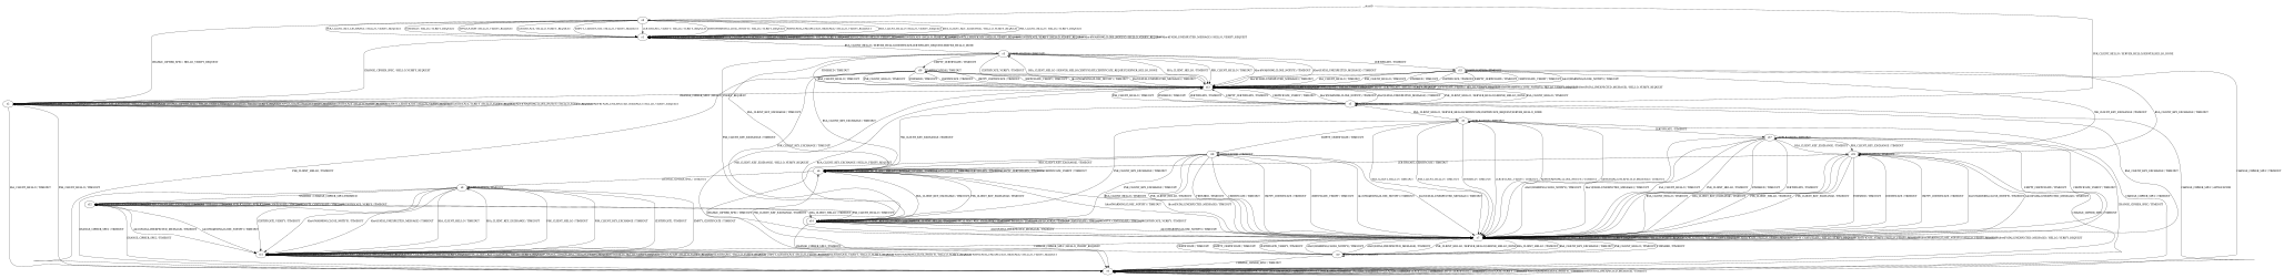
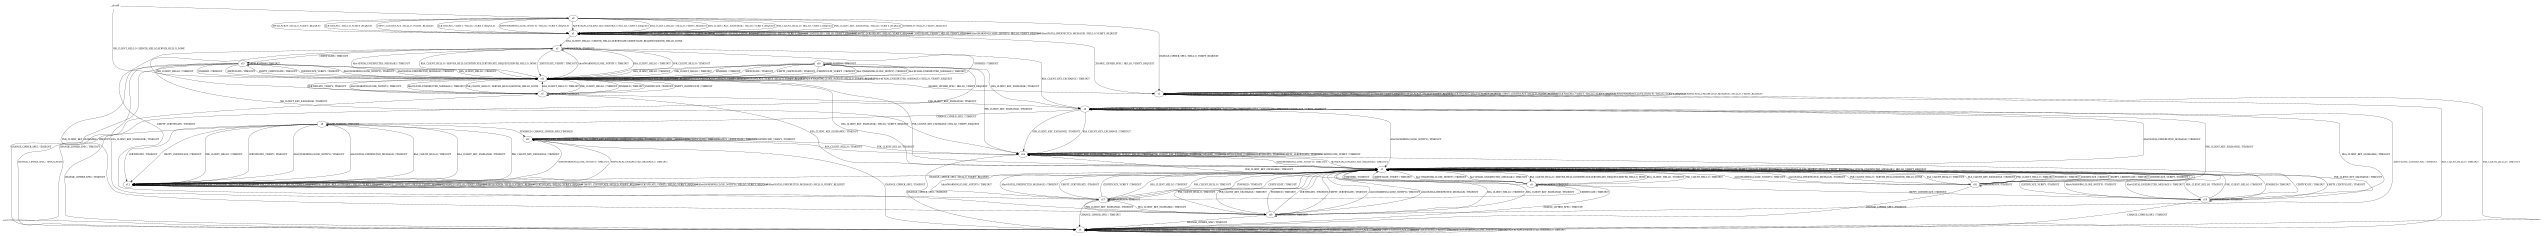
  digraph {
    fontname="Noto Serif"
    node [fontname="Noto Serif"]
    edge [fontname="Noto Serif"]
    n1 [label=s0]
    n2 [label=s1]
    n3 [label=s2]
    n4 [label=s3]
    n5 [label=s4]
    n6 [label=s6]
    n7 [label=s13]
    n8 [label=s14]
    n9 [label=s15]
    n10 [label=s16]
    n11 [label=s5]
    n12 [label=s7]
    n13 [label=s8]
    n14 [label=s19]
    n15 [label=s9]
    n16 [label=s10]
    n17 [label=s11]
    n18 [label=s12]
    n19 [label=s17]
    n20 [label=s18]
    __start0 [shape=none]
    n1 -> n2 [label="RSA_CLIENT_HELLO / HELLO_VERIFY_REQUEST"]
    n1 -> n2 [label="RSA_CLIENT_KEY_EXCHANGE / HELLO_VERIFY_REQUEST"]
    n1 -> n2 [label="PSK_CLIENT_HELLO / HELLO_VERIFY_REQUEST"]
    n1 -> n2 [label="PSK_CLIENT_KEY_EXCHANGE / HELLO_VERIFY_REQUEST"]
    n1 -> n2 [label="FINISHED / HELLO_VERIFY_REQUEST"]
    n1 -> n2 [label="APPLICATION / HELLO_VERIFY_REQUEST"]
    n1 -> n2 [label="CERTIFICATE / HELLO_VERIFY_REQUEST"]
    n1 -> n2 [label="EMPTY_CERTIFICATE / HELLO_VERIFY_REQUEST"]
    n1 -> n2 [label="CERTIFICATE_VERIFY / HELLO_VERIFY_REQUEST"]
    n1 -> n2 [label="Alert(WARNING,CLOSE_NOTIFY) / HELLO_VERIFY_REQUEST"]
    n1 -> n2 [label="Alert(FATAL,UNEXPECTED_MESSAGE) / HELLO_VERIFY_REQUEST"]
    n1 -> n3 [label="CHANGE_CIPHER_SPEC / HELLO_VERIFY_REQUEST"]
    n2 -> n2 [label="RSA_CLIENT_KEY_EXCHANGE / HELLO_VERIFY_REQUEST"]
    n2 -> n2 [label="PSK_CLIENT_KEY_EXCHANGE / HELLO_VERIFY_REQUEST"]
    n2 -> n2 [label="FINISHED / HELLO_VERIFY_REQUEST"]
    n2 -> n2 [label="APPLICATION / HELLO_VERIFY_REQUEST"]
    n2 -> n2 [label="CERTIFICATE / HELLO_VERIFY_REQUEST"]
    n2 -> n2 [label="EMPTY_CERTIFICATE / HELLO_VERIFY_REQUEST"]
    n2 -> n2 [label="CERTIFICATE_VERIFY / HELLO_VERIFY_REQUEST"]
    n2 -> n2 [label="Alert(WARNING,CLOSE_NOTIFY) / HELLO_VERIFY_REQUEST"]
    n2 -> n2 [label="Alert(FATAL,UNEXPECTED_MESSAGE) / HELLO_VERIFY_REQUEST"]
    n2 -> n3 [label="CHANGE_CIPHER_SPEC / HELLO_VERIFY_REQUEST"]
    n2 -> n4 [label="RSA_CLIENT_HELLO / SERVER_HELLO,CERTIFICATE,CERTIFICATE_REQUEST,SERVER_HELLO_DONE"]
    n3 -> n3 [label="RSA_CLIENT_KEY_EXCHANGE / HELLO_VERIFY_REQUEST"]
    n3 -> n3 [label="PSK_CLIENT_KEY_EXCHANGE / HELLO_VERIFY_REQUEST"]
    n3 -> n3 [label="CHANGE_CIPHER_SPEC / HELLO_VERIFY_REQUEST"]
    n3 -> n3 [label="FINISHED / HELLO_VERIFY_REQUEST"]
    n3 -> n3 [label="APPLICATION / HELLO_VERIFY_REQUEST"]
    n3 -> n3 [label="CERTIFICATE / HELLO_VERIFY_REQUEST"]
    n3 -> n3 [label="EMPTY_CERTIFICATE / HELLO_VERIFY_REQUEST"]
    n3 -> n3 [label="CERTIFICATE_VERIFY / HELLO_VERIFY_REQUEST"]
    n3 -> n3 [label="Alert(WARNING,CLOSE_NOTIFY) / HELLO_VERIFY_REQUEST"]
    n3 -> n3 [label="Alert(FATAL,UNEXPECTED_MESSAGE) / HELLO_VERIFY_REQUEST"]
    n3 -> n5 [label="RSA_CLIENT_HELLO / TIMEOUT"]
    n3 -> n5 [label="PSK_CLIENT_HELLO / TIMEOUT"]
    n4 -> n4 [label="APPLICATION / TIMEOUT"]
    n4 -> n6 [label="RSA_CLIENT_KEY_EXCHANGE / TIMEOUT"]
    n4 -> n7 [label="RSA_CLIENT_HELLO / TIMEOUT"]
    n4 -> n7 [label="PSK_CLIENT_HELLO / TIMEOUT"]
    n4 -> n7 [label="FINISHED / TIMEOUT"]
    n4 -> n7 [label="CERTIFICATE_VERIFY / TIMEOUT"]
    n4 -> n7 [label="Alert(WARNING,CLOSE_NOTIFY) / TIMEOUT"]
    n4 -> n7 [label="Alert(FATAL,UNEXPECTED_MESSAGE) / TIMEOUT"]
    n4 -> n8 [label="PSK_CLIENT_KEY_EXCHANGE / TIMEOUT"]
    n4 -> n9 [label="CERTIFICATE / TIMEOUT"]
-   n4 -> n10 [label="EMPTY_CERTIFICATE / TIMEOUT"]
+   n4 -> n19 [label="EMPTY_CERTIFICATE / TIMEOUT"]
    n5 -> n5 [label="RSA_CLIENT_HELLO / TIMEOUT"]
    n5 -> n5 [label="RSA_CLIENT_KEY_EXCHANGE / TIMEOUT"]
    n5 -> n5 [label="PSK_CLIENT_HELLO / TIMEOUT"]
    n5 -> n5 [label="PSK_CLIENT_KEY_EXCHANGE / TIMEOUT"]
    n5 -> n5 [label="CHANGE_CIPHER_SPEC / TIMEOUT"]
    n5 -> n5 [label="FINISHED / TIMEOUT"]
    n5 -> n5 [label="APPLICATION / TIMEOUT"]
    n5 -> n5 [label="CERTIFICATE / TIMEOUT"]
    n5 -> n5 [label="EMPTY_CERTIFICATE / TIMEOUT"]
    n5 -> n5 [label="CERTIFICATE_VERIFY / TIMEOUT"]
    n5 -> n5 [label="Alert(WARNING,CLOSE_NOTIFY) / TIMEOUT"]
    n5 -> n5 [label="Alert(FATAL,UNEXPECTED_MESSAGE) / TIMEOUT"]
    n6 -> n6 [label="RSA_CLIENT_HELLO / TIMEOUT"]
    n6 -> n6 [label="PSK_CLIENT_HELLO / TIMEOUT"]
    n6 -> n6 [label="FINISHED / TIMEOUT"]
    n6 -> n6 [label="APPLICATION / TIMEOUT"]
    n6 -> n6 [label="CERTIFICATE / TIMEOUT"]
    n6 -> n6 [label="EMPTY_CERTIFICATE / TIMEOUT"]
    n6 -> n6 [label="CERTIFICATE_VERIFY / TIMEOUT"]
    n6 -> n8 [label="RSA_CLIENT_KEY_EXCHANGE / TIMEOUT"]
    n6 -> n8 [label="PSK_CLIENT_KEY_EXCHANGE / TIMEOUT"]
    n6 -> n12 [label="Alert(WARNING,CLOSE_NOTIFY) / TIMEOUT"]
    n6 -> n12 [label="Alert(FATAL,UNEXPECTED_MESSAGE) / TIMEOUT"]
    n6 -> n13 [label="CHANGE_CIPHER_SPEC / TIMEOUT"]
    n7 -> n3 [label="CHANGE_CIPHER_SPEC / HELLO_VERIFY_REQUEST"]
    n7 -> n4 [label="RSA_CLIENT_HELLO / SERVER_HELLO,CERTIFICATE,CERTIFICATE_REQUEST,SERVER_HELLO_DONE"]
    n7 -> n7 [label="FINISHED / HELLO_VERIFY_REQUEST"]
    n7 -> n7 [label="APPLICATION / HELLO_VERIFY_REQUEST"]
    n7 -> n7 [label="CERTIFICATE / HELLO_VERIFY_REQUEST"]
    n7 -> n7 [label="EMPTY_CERTIFICATE / HELLO_VERIFY_REQUEST"]
    n7 -> n7 [label="CERTIFICATE_VERIFY / HELLO_VERIFY_REQUEST"]
    n7 -> n7 [label="Alert(WARNING,CLOSE_NOTIFY) / HELLO_VERIFY_REQUEST"]
    n7 -> n7 [label="Alert(FATAL,UNEXPECTED_MESSAGE) / HELLO_VERIFY_REQUEST"]
    n7 -> n11 [label="PSK_CLIENT_HELLO / SERVER_HELLO,SERVER_HELLO_DONE"]
    n7 -> n12 [label="RSA_CLIENT_KEY_EXCHANGE / HELLO_VERIFY_REQUEST"]
    n7 -> n12 [label="PSK_CLIENT_KEY_EXCHANGE / HELLO_VERIFY_REQUEST"]
    n8 -> n5 [label="CHANGE_CIPHER_SPEC / TIMEOUT"]
    n8 -> n8 [label="RSA_CLIENT_HELLO / TIMEOUT"]
    n8 -> n8 [label="RSA_CLIENT_KEY_EXCHANGE / TIMEOUT"]
    n8 -> n8 [label="PSK_CLIENT_HELLO / TIMEOUT"]
    n8 -> n8 [label="PSK_CLIENT_KEY_EXCHANGE / TIMEOUT"]
    n8 -> n8 [label="FINISHED / TIMEOUT"]
    n8 -> n8 [label="APPLICATION / TIMEOUT"]
    n8 -> n8 [label="CERTIFICATE / TIMEOUT"]
    n8 -> n8 [label="EMPTY_CERTIFICATE / TIMEOUT"]
    n8 -> n8 [label="CERTIFICATE_VERIFY / TIMEOUT"]
    n8 -> n12 [label="Alert(WARNING,CLOSE_NOTIFY) / TIMEOUT"]
    n8 -> n12 [label="Alert(FATAL,UNEXPECTED_MESSAGE) / TIMEOUT"]
    n9 -> n5 [label="CHANGE_CIPHER_SPEC / TIMEOUT"]
    n9 -> n7 [label="RSA_CLIENT_HELLO / TIMEOUT"]
    n9 -> n7 [label="PSK_CLIENT_HELLO / TIMEOUT"]
    n9 -> n7 [label="FINISHED / TIMEOUT"]
    n9 -> n7 [label="CERTIFICATE / TIMEOUT"]
    n9 -> n7 [label="EMPTY_CERTIFICATE / TIMEOUT"]
    n9 -> n7 [label="CERTIFICATE_VERIFY / TIMEOUT"]
    n9 -> n7 [label="Alert(WARNING,CLOSE_NOTIFY) / TIMEOUT"]
    n9 -> n7 [label="Alert(FATAL,UNEXPECTED_MESSAGE) / TIMEOUT"]
    n9 -> n9 [label="APPLICATION / TIMEOUT"]
    n9 -> n14 [label="RSA_CLIENT_KEY_EXCHANGE / TIMEOUT"]
    n9 -> n14 [label="PSK_CLIENT_KEY_EXCHANGE / TIMEOUT"]
-   n10 -> n5 [label="PSK_CLIENT_HELLO / TIMEOUT"]
+   n10 -> n5 [label="CHANGE_CIPHER_SPEC / TIMEOUT"]
    n10 -> n6 [label="RSA_CLIENT_KEY_EXCHANGE / TIMEOUT"]
    n10 -> n7 [label="RSA_CLIENT_HELLO / TIMEOUT"]
    n10 -> n7 [label="PSK_CLIENT_HELLO / TIMEOUT"]
    n10 -> n7 [label="FINISHED / TIMEOUT"]
    n10 -> n7 [label="CERTIFICATE / TIMEOUT"]
    n10 -> n7 [label="EMPTY_CERTIFICATE / TIMEOUT"]
    n10 -> n7 [label="CERTIFICATE_VERIFY / TIMEOUT"]
    n10 -> n7 [label="Alert(WARNING,CLOSE_NOTIFY) / TIMEOUT"]
    n10 -> n7 [label="Alert(FATAL,UNEXPECTED_MESSAGE) / TIMEOUT"]
    n10 -> n8 [label="PSK_CLIENT_KEY_EXCHANGE / TIMEOUT"]
    n10 -> n10 [label="APPLICATION / TIMEOUT"]
    n11 -> n5 [label="CHANGE_CIPHER_SPEC / APPLICATION"]
    n11 -> n6 [label="PSK_CLIENT_KEY_EXCHANGE / TIMEOUT"]
    n11 -> n7 [label="RSA_CLIENT_HELLO / TIMEOUT"]
    n11 -> n7 [label="PSK_CLIENT_HELLO / TIMEOUT"]
    n11 -> n7 [label="FINISHED / TIMEOUT"]
    n11 -> n7 [label="CERTIFICATE / TIMEOUT"]
    n11 -> n7 [label="EMPTY_CERTIFICATE / TIMEOUT"]
    n11 -> n7 [label="CERTIFICATE_VERIFY / TIMEOUT"]
    n11 -> n7 [label="Alert(WARNING,CLOSE_NOTIFY) / TIMEOUT"]
    n11 -> n7 [label="Alert(FATAL,UNEXPECTED_MESSAGE) / TIMEOUT"]
    n11 -> n11 [label="APPLICATION / TIMEOUT"]
    n11 -> n12 [label="RSA_CLIENT_KEY_EXCHANGE / TIMEOUT"]
    n12 -> n12 [label="RSA_CLIENT_KEY_EXCHANGE / HELLO_VERIFY_REQUEST"]
    n12 -> n12 [label="PSK_CLIENT_KEY_EXCHANGE / HELLO_VERIFY_REQUEST"]
    n12 -> n12 [label="FINISHED / HELLO_VERIFY_REQUEST"]
    n12 -> n12 [label="APPLICATION / HELLO_VERIFY_REQUEST"]
    n12 -> n12 [label="CERTIFICATE / HELLO_VERIFY_REQUEST"]
    n12 -> n12 [label="EMPTY_CERTIFICATE / HELLO_VERIFY_REQUEST"]
    n12 -> n12 [label="CERTIFICATE_VERIFY / HELLO_VERIFY_REQUEST"]
    n12 -> n12 [label="Alert(WARNING,CLOSE_NOTIFY) / HELLO_VERIFY_REQUEST"]
    n12 -> n12 [label="Alert(FATAL,UNEXPECTED_MESSAGE) / HELLO_VERIFY_REQUEST"]
-   n11 -> n15 [label="RSA_CLIENT_HELLO / SERVER_HELLO,CERTIFICATE,CERTIFICATE_REQUEST,SERVER_HELLO_DONE"]
+   n12 -> n15 [label="RSA_CLIENT_HELLO / SERVER_HELLO,CERTIFICATE,CERTIFICATE_REQUEST,SERVER_HELLO_DONE"]
    n12 -> n16 [label="PSK_CLIENT_HELLO / SERVER_HELLO,SERVER_HELLO_DONE"]
    n12 -> n17 [label="CHANGE_CIPHER_SPEC / HELLO_VERIFY_REQUEST"]
    n13 -> n5 [label="CHANGE_CIPHER_SPEC / TIMEOUT"]
    n13 -> n13 [label="APPLICATION / TIMEOUT"]
    n13 -> n17 [label="RSA_CLIENT_HELLO / TIMEOUT"]
    n13 -> n17 [label="RSA_CLIENT_KEY_EXCHANGE / TIMEOUT"]
    n13 -> n17 [label="PSK_CLIENT_HELLO / TIMEOUT"]
    n13 -> n17 [label="PSK_CLIENT_KEY_EXCHANGE / TIMEOUT"]
    n13 -> n17 [label="CERTIFICATE / TIMEOUT"]
    n13 -> n17 [label="EMPTY_CERTIFICATE / TIMEOUT"]
    n13 -> n17 [label="CERTIFICATE_VERIFY / TIMEOUT"]
    n13 -> n17 [label="Alert(WARNING,CLOSE_NOTIFY) / TIMEOUT"]
    n13 -> n17 [label="Alert(FATAL,UNEXPECTED_MESSAGE) / TIMEOUT"]
    n13 -> n18 [label="FINISHED / CHANGE_CIPHER_SPEC,FINISHED"]
    n14 -> n5 [label="CHANGE_CIPHER_SPEC / TIMEOUT"]
    n14 -> n6 [label="CERTIFICATE_CERTIFICATE / TIMEOUT"]
    n14 -> n12 [label="RSA_CLIENT_HELLO / TIMEOUT"]
    n14 -> n12 [label="RSA_CLIENT_KEY_EXCHANGE / TIMEOUT"]
    n14 -> n12 [label="PSK_CLIENT_HELLO / TIMEOUT"]
    n14 -> n12 [label="PSK_CLIENT_KEY_EXCHANGE / TIMEOUT"]
    n14 -> n12 [label="FINISHED / TIMEOUT"]
    n14 -> n12 [label="CERTIFICATE / TIMEOUT"]
    n14 -> n12 [label="EMPTY_CERTIFICATE / TIMEOUT"]
    n14 -> n12 [label="Alert(WARNING,CLOSE_NOTIFY) / TIMEOUT"]
    n14 -> n12 [label="Alert(FATAL,UNEXPECTED_MESSAGE) / TIMEOUT"]
    n14 -> n14 [label="APPLICATION / TIMEOUT"]
    n15 -> n5 [label="CHANGE_CIPHER_SPEC / TIMEOUT"]
    n15 -> n8 [label="PSK_CLIENT_KEY_EXCHANGE / TIMEOUT"]
    n15 -> n12 [label="RSA_CLIENT_HELLO / TIMEOUT"]
    n15 -> n12 [label="PSK_CLIENT_HELLO / TIMEOUT"]
    n15 -> n12 [label="FINISHED / TIMEOUT"]
    n15 -> n12 [label="CERTIFICATE_VERIFY / TIMEOUT"]
    n15 -> n12 [label="Alert(WARNING,CLOSE_NOTIFY) / TIMEOUT"]
    n15 -> n12 [label="Alert(FATAL,UNEXPECTED_MESSAGE) / TIMEOUT"]
    n15 -> n15 [label="APPLICATION / TIMEOUT"]
    n15 -> n19 [label="CERTIFICATE / TIMEOUT"]
    n15 -> n20 [label="EMPTY_CERTIFICATE / TIMEOUT"]
    n16 -> n5 [label="CHANGE_CIPHER_SPEC / TIMEOUT"]
    n16 -> n6 [label="PSK_CLIENT_KEY_EXCHANGE / TIMEOUT"]
    n16 -> n12 [label="RSA_CLIENT_HELLO / TIMEOUT"]
    n16 -> n12 [label="RSA_CLIENT_KEY_EXCHANGE / TIMEOUT"]
    n16 -> n12 [label="PSK_CLIENT_HELLO / TIMEOUT"]
    n16 -> n12 [label="FINISHED / TIMEOUT"]
    n16 -> n12 [label="CERTIFICATE / TIMEOUT"]
    n16 -> n12 [label="EMPTY_CERTIFICATE / TIMEOUT"]
    n16 -> n12 [label="CERTIFICATE_VERIFY / TIMEOUT"]
    n16 -> n12 [label="Alert(WARNING,CLOSE_NOTIFY) / TIMEOUT"]
    n16 -> n12 [label="Alert(FATAL,UNEXPECTED_MESSAGE) / TIMEOUT"]
    n16 -> n16 [label="APPLICATION / TIMEOUT"]
    n17 -> n17 [label="RSA_CLIENT_HELLO / HELLO_VERIFY_REQUEST"]
    n17 -> n17 [label="RSA_CLIENT_KEY_EXCHANGE / HELLO_VERIFY_REQUEST"]
    n17 -> n17 [label="PSK_CLIENT_HELLO / HELLO_VERIFY_REQUEST"]
    n17 -> n17 [label="PSK_CLIENT_KEY_EXCHANGE / HELLO_VERIFY_REQUEST"]
    n17 -> n17 [label="CHANGE_CIPHER_SPEC / HELLO_VERIFY_REQUEST"]
    n17 -> n17 [label="FINISHED / HELLO_VERIFY_REQUEST"]
    n17 -> n17 [label="APPLICATION / HELLO_VERIFY_REQUEST"]
    n17 -> n17 [label="CERTIFICATE / HELLO_VERIFY_REQUEST"]
    n17 -> n17 [label="EMPTY_CERTIFICATE / HELLO_VERIFY_REQUEST"]
    n17 -> n17 [label="CERTIFICATE_VERIFY / HELLO_VERIFY_REQUEST"]
    n17 -> n17 [label="Alert(WARNING,CLOSE_NOTIFY) / HELLO_VERIFY_REQUEST"]
    n17 -> n17 [label="Alert(FATAL,UNEXPECTED_MESSAGE) / HELLO_VERIFY_REQUEST"]
    n18 -> n5 [label="CHANGE_CIPHER_SPEC / TIMEOUT"]
    n18 -> n8 [label="RSA_CLIENT_HELLO / TIMEOUT"]
    n18 -> n8 [label="PSK_CLIENT_HELLO / TIMEOUT"]
    n18 -> n17 [label="Alert(WARNING,CLOSE_NOTIFY) / TIMEOUT"]
    n18 -> n17 [label="Alert(FATAL,UNEXPECTED_MESSAGE) / TIMEOUT"]
    n18 -> n18 [label="RSA_CLIENT_KEY_EXCHANGE / TIMEOUT"]
    n18 -> n18 [label="PSK_CLIENT_KEY_EXCHANGE / TIMEOUT"]
    n18 -> n18 [label="FINISHED / TIMEOUT"]
    n18 -> n18 [label="APPLICATION / APPLICATION"]
    n18 -> n18 [label="CERTIFICATE / TIMEOUT"]
    n18 -> n18 [label="EMPTY_CERTIFICATE / TIMEOUT"]
    n18 -> n18 [label="CERTIFICATE_VERIFY / TIMEOUT"]
    n19 -> n5 [label="CHANGE_CIPHER_SPEC / TIMEOUT"]
    n19 -> n12 [label="RSA_CLIENT_HELLO / TIMEOUT"]
    n19 -> n12 [label="PSK_CLIENT_HELLO / TIMEOUT"]
    n19 -> n12 [label="FINISHED / TIMEOUT"]
    n19 -> n12 [label="CERTIFICATE / TIMEOUT"]
    n19 -> n12 [label="EMPTY_CERTIFICATE / TIMEOUT"]
    n19 -> n12 [label="CERTIFICATE_VERIFY / TIMEOUT"]
    n19 -> n12 [label="Alert(WARNING,CLOSE_NOTIFY) / TIMEOUT"]
    n19 -> n12 [label="Alert(FATAL,UNEXPECTED_MESSAGE) / TIMEOUT"]
    n19 -> n14 [label="RSA_CLIENT_KEY_EXCHANGE / TIMEOUT"]
    n19 -> n14 [label="PSK_CLIENT_KEY_EXCHANGE / TIMEOUT"]
    n19 -> n19 [label="APPLICATION / TIMEOUT"]
    n20 -> n5 [label="CHANGE_CIPHER_SPEC / TIMEOUT"]
    n20 -> n6 [label="RSA_CLIENT_KEY_EXCHANGE / TIMEOUT"]
    n20 -> n8 [label="PSK_CLIENT_KEY_EXCHANGE / TIMEOUT"]
    n20 -> n12 [label="RSA_CLIENT_HELLO / TIMEOUT"]
    n20 -> n12 [label="PSK_CLIENT_HELLO / TIMEOUT"]
    n20 -> n12 [label="FINISHED / TIMEOUT"]
    n20 -> n12 [label="CERTIFICATE / TIMEOUT"]
    n20 -> n12 [label="EMPTY_CERTIFICATE / TIMEOUT"]
    n20 -> n12 [label="CERTIFICATE_VERIFY / TIMEOUT"]
    n20 -> n12 [label="Alert(WARNING,CLOSE_NOTIFY) / TIMEOUT"]
    n20 -> n12 [label="Alert(FATAL,UNEXPECTED_MESSAGE) / TIMEOUT"]
    n20 -> n20 [label="APPLICATION / TIMEOUT"]
    __start0 -> n1
    __start0 -> n11 [label="PSK_CLIENT_HELLO / SERVER_HELLO,SERVER_HELLO_DONE"]
  }
